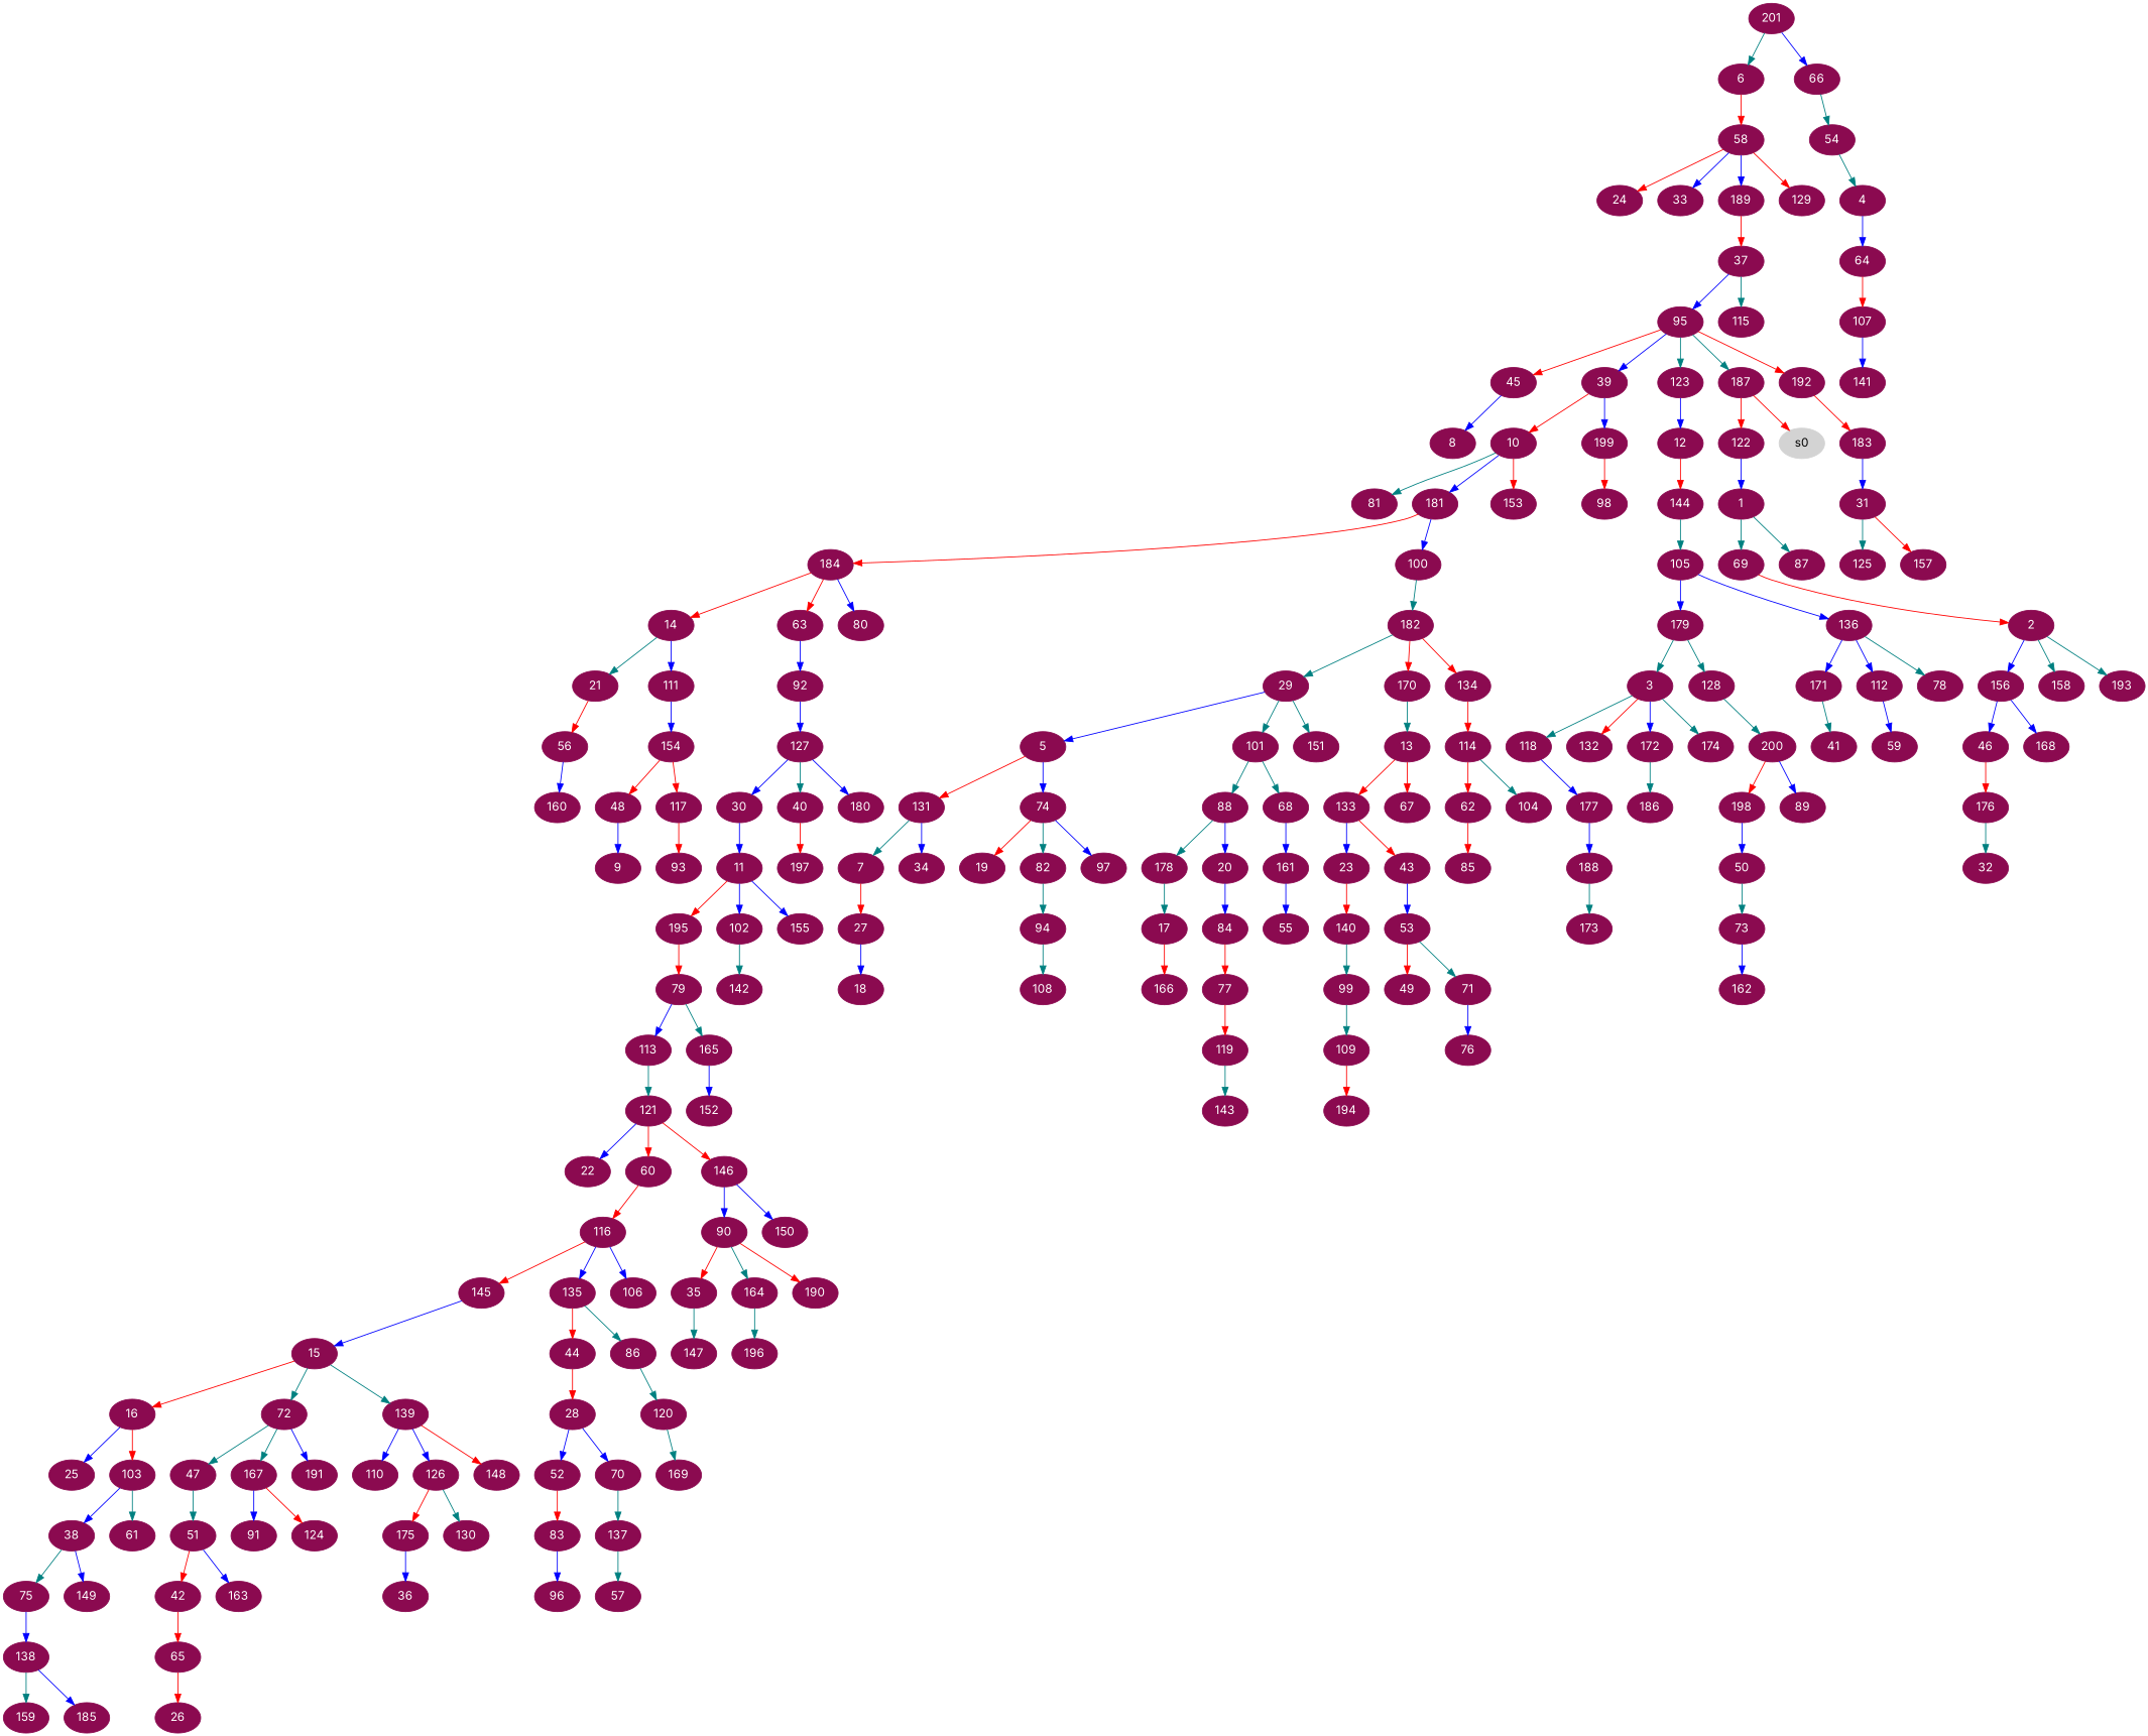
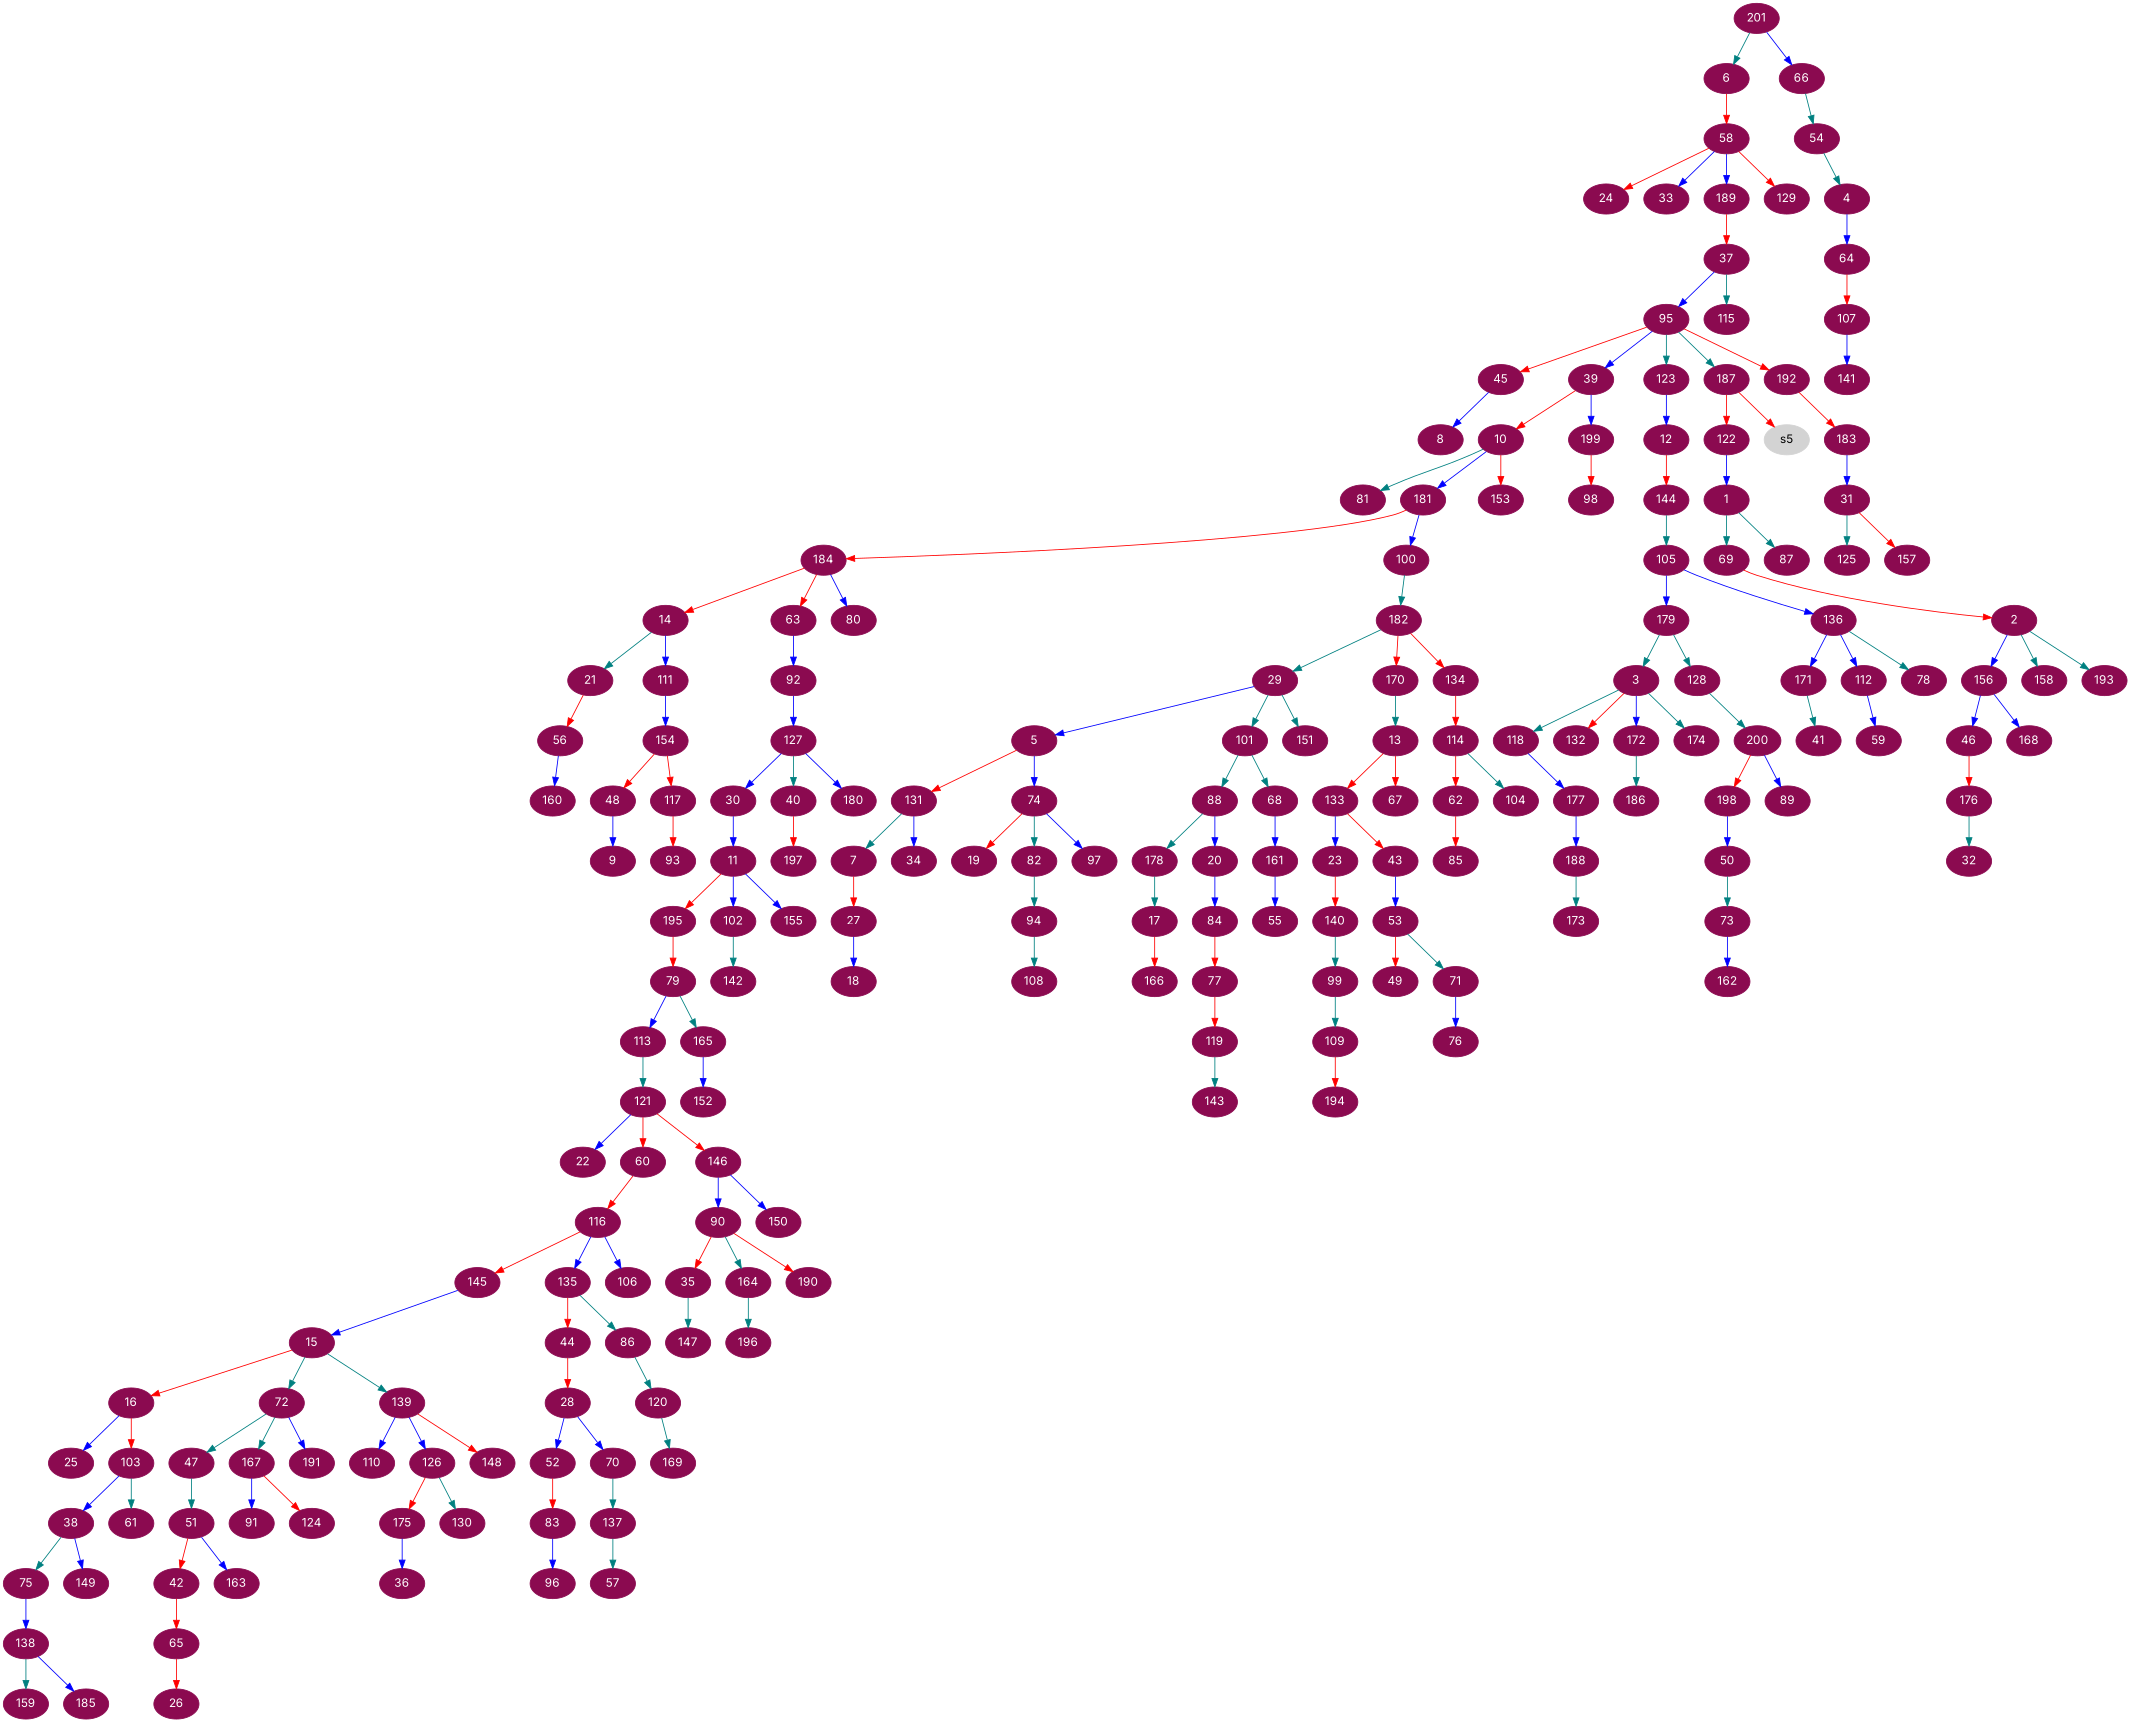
  digraph {
    fontname=Inter
    node [color=deeppink4 fontcolor=white style=filled fontname=Inter]
    edge [color=blue fontname=Inter]
    122
    1
    69
    87
    2
    156
    158
    193
    179
    3
    128
    118
    132
    172
    174
    54
    4
    64
    29
    5
    101
    151
    131
    74
    201
    6
    66
    58
    7
    34
    27
    45
    8
    48
    9
    39
    10
    199
    81
    181
    153
    30
    11
    195
    102
    155
    123
    12
    144
    170
    13
    133
    67
    184
    14
    63
    80
    21
    111
    145
    15
    16
    72
    139
    25
    103
    178
    17
    166
    18
    19
    82
    97
    88
    20
    84
    56
    121
    22
    60
    146
    23
    43
    140
    24
    33
    189
    129
    65
    26
    44
    28
    52
    70
    182
    134
    127
    40
    180
    183
    31
    125
    157
    176
    32
    90
    35
    164
    190
    147
    175
    36
    37
    95
    115
    38
    61
    75
    149
    187
    192
    197
    171
    41
    51
    42
    163
    53
    135
    86
    46
    168
    47
    167
    191
    154
    117
    49
    71
    198
    50
    73
    83
    161
    55
    160
    137
    57
    112
    59
    116
    114
    62
    104
    85
    92
    107
    68
    76
    162
    138
    77
    119
    136
    78
    79
    113
    165
    94
    96
    120
    200
    89
    150
    91
    124
    93
    108
    98
    99
    109
    100
    142
    105
    106
    141
    194
    110
    126
    148
    177
    143
    169
-   s0 [color=lightgrey fontcolor=black]
+   s0 [color=lightgrey fontcolor=black label=s5]
    130
    159
    185
    152
    196
    186
    188
    173
    122 -> 1
    1 -> 69 [color=teal]
    1 -> 87 [color=teal]
    69 -> 2 [color=red]
    2 -> 156
    2 -> 158 [color=teal]
    2 -> 193 [color=teal]
    156 -> 46
    156 -> 168
    179 -> 3 [color=teal]
    179 -> 128 [color=teal]
    3 -> 118 [color=teal]
    3 -> 132 [color=red]
    3 -> 172
    3 -> 174 [color=teal]
    128 -> 200 [color=teal]
    118 -> 177
    172 -> 186 [color=teal]
    54 -> 4 [color=teal]
    4 -> 64
    64 -> 107 [color=red]
    29 -> 5
    29 -> 101 [color=teal]
    29 -> 151 [color=teal]
    5 -> 131 [color=red]
    5 -> 74
    101 -> 88 [color=teal]
    101 -> 68 [color=teal]
    131 -> 7 [color=teal]
    131 -> 34
    74 -> 19 [color=red]
    74 -> 82 [color=teal]
    74 -> 97
    201 -> 6 [color=teal]
    201 -> 66
    6 -> 58 [color=red]
    66 -> 54 [color=teal]
    58 -> 24 [color=red]
    58 -> 33
    58 -> 189
    58 -> 129 [color=red]
    7 -> 27 [color=red]
    27 -> 18
    45 -> 8
    48 -> 9
    39 -> 10 [color=red]
    39 -> 199
    10 -> 81 [color=teal]
    10 -> 181
    10 -> 153 [color=red]
    199 -> 98 [color=red]
    181 -> 184 [color=red]
    181 -> 100
    30 -> 11
    11 -> 195 [color=red]
    11 -> 102
    11 -> 155
    195 -> 79 [color=red]
    102 -> 142 [color=teal]
    123 -> 12
    12 -> 144 [color=red]
    144 -> 105 [color=teal]
    170 -> 13 [color=teal]
    13 -> 133 [color=red]
    13 -> 67 [color=red]
    133 -> 23
    133 -> 43 [color=red]
    184 -> 14 [color=red]
    184 -> 63 [color=red]
    184 -> 80
    14 -> 21 [color=teal]
    14 -> 111
    63 -> 92
    21 -> 56 [color=red]
    111 -> 154
    145 -> 15
    15 -> 16 [color=red]
    15 -> 72 [color=teal]
    15 -> 139 [color=teal]
    16 -> 25
    16 -> 103 [color=red]
    72 -> 47 [color=teal]
    72 -> 167 [color=teal]
    72 -> 191
    139 -> 110
    139 -> 126
    139 -> 148 [color=red]
    103 -> 38
    103 -> 61 [color=teal]
    178 -> 17 [color=teal]
    17 -> 166 [color=red]
    82 -> 94 [color=teal]
    88 -> 178 [color=teal]
    88 -> 20
    20 -> 84
    84 -> 77 [color=red]
    56 -> 160
    121 -> 22
    121 -> 60 [color=red]
    121 -> 146 [color=red]
    60 -> 116 [color=red]
    146 -> 90
    146 -> 150
    23 -> 140 [color=red]
    43 -> 53
    140 -> 99 [color=teal]
    189 -> 37 [color=red]
    65 -> 26 [color=red]
    44 -> 28 [color=red]
    28 -> 52
    28 -> 70
    52 -> 83 [color=red]
    70 -> 137 [color=teal]
    182 -> 29 [color=teal]
    182 -> 170 [color=red]
    182 -> 134 [color=red]
    134 -> 114 [color=red]
    127 -> 30
    127 -> 40 [color=teal]
    127 -> 180
    40 -> 197 [color=red]
    183 -> 31
    31 -> 125 [color=teal]
    31 -> 157 [color=red]
    176 -> 32 [color=teal]
    90 -> 35 [color=red]
    90 -> 164 [color=teal]
    90 -> 190 [color=red]
    35 -> 147 [color=teal]
    164 -> 196 [color=teal]
    175 -> 36
    37 -> 95
    37 -> 115 [color=teal]
    95 -> 45 [color=red]
    95 -> 39
    95 -> 123 [color=teal]
    95 -> 187 [color=teal]
    95 -> 192 [color=red]
    38 -> 75 [color=teal]
    38 -> 149
    75 -> 138
    187 -> 122 [color=red]
    187 -> s0 [color=red]
    192 -> 183 [color=red]
    171 -> 41 [color=teal]
    51 -> 42 [color=red]
    51 -> 163
    42 -> 65 [color=red]
    53 -> 49 [color=red]
    53 -> 71 [color=teal]
    135 -> 44 [color=red]
    135 -> 86 [color=teal]
    86 -> 120 [color=teal]
    46 -> 176 [color=red]
    47 -> 51 [color=teal]
    167 -> 91
    167 -> 124 [color=red]
    154 -> 48 [color=red]
    154 -> 117 [color=red]
    117 -> 93 [color=red]
    71 -> 76
    198 -> 50
    50 -> 73 [color=teal]
    73 -> 162
    83 -> 96
    161 -> 55
    137 -> 57 [color=teal]
    112 -> 59
    116 -> 145 [color=red]
    116 -> 135
    116 -> 106
    114 -> 62 [color=red]
    114 -> 104 [color=teal]
    62 -> 85 [color=red]
    92 -> 127
    107 -> 141
    68 -> 161
    138 -> 159 [color=teal]
    138 -> 185
    77 -> 119 [color=red]
    119 -> 143 [color=teal]
    136 -> 171
    136 -> 112
    136 -> 78 [color=teal]
    79 -> 113
    79 -> 165 [color=teal]
    113 -> 121 [color=teal]
    165 -> 152
    94 -> 108 [color=teal]
    120 -> 169 [color=teal]
    200 -> 198 [color=red]
    200 -> 89
    99 -> 109 [color=teal]
    109 -> 194 [color=red]
    100 -> 182 [color=teal]
    105 -> 179
    105 -> 136
    126 -> 175 [color=red]
    126 -> 130 [color=teal]
    177 -> 188
    188 -> 173 [color=teal]
  }
